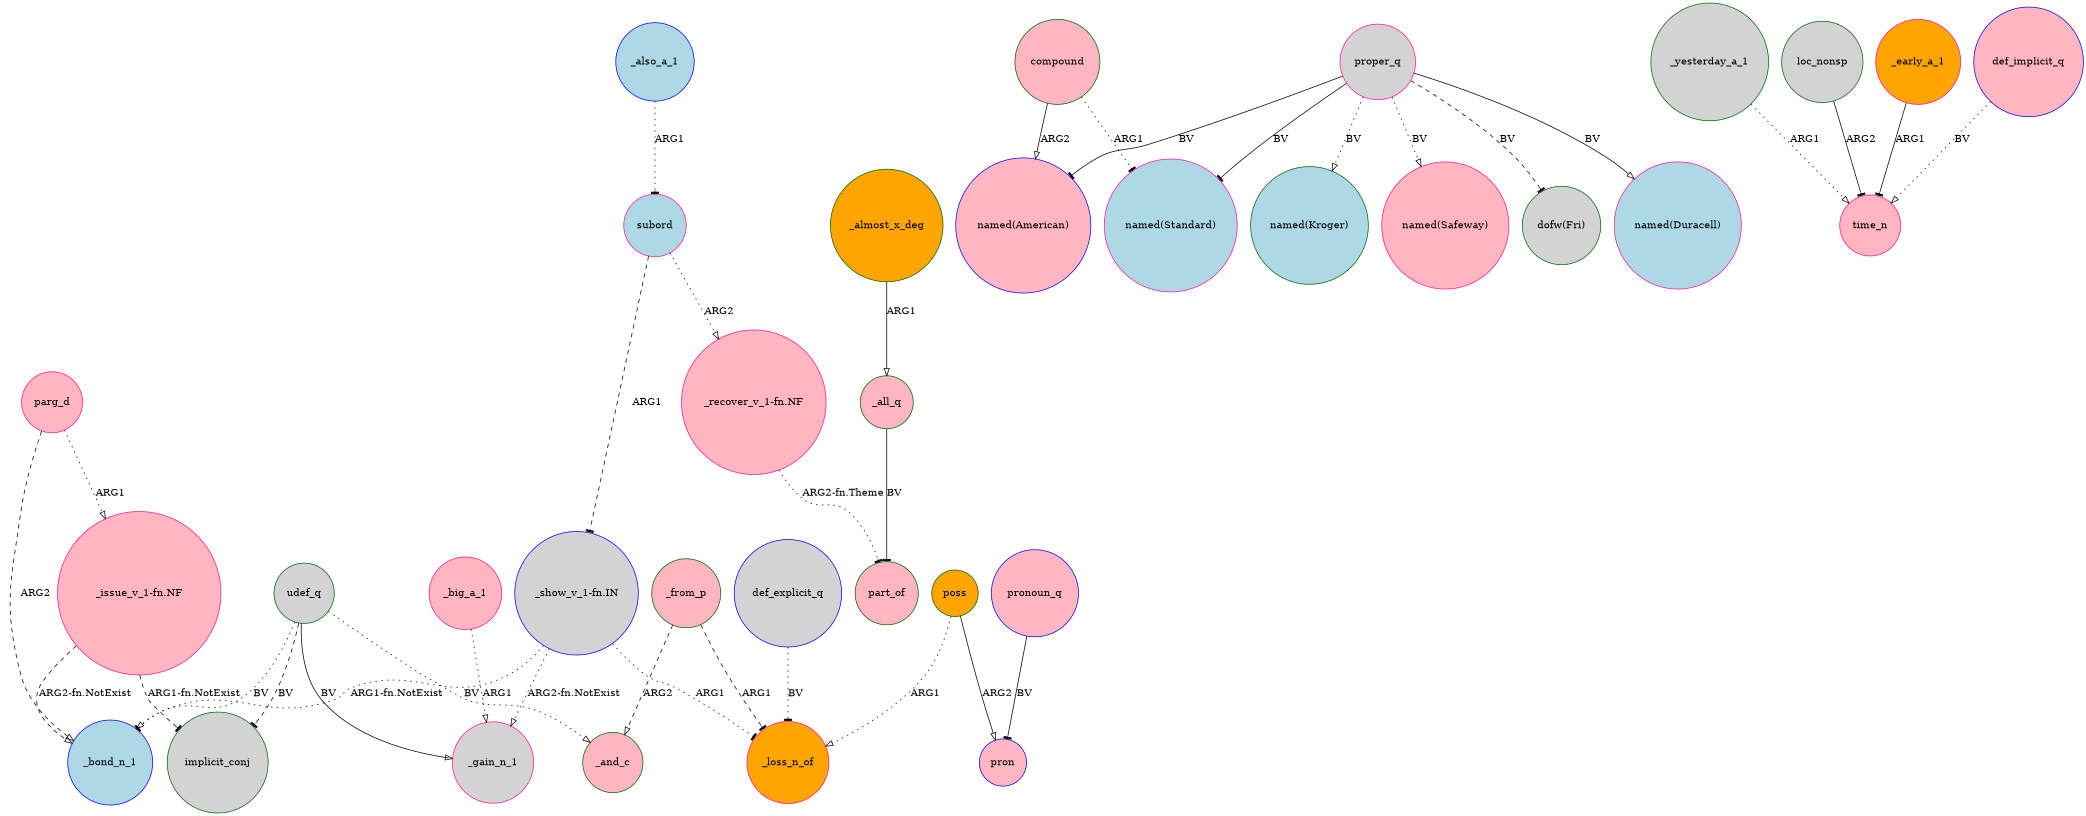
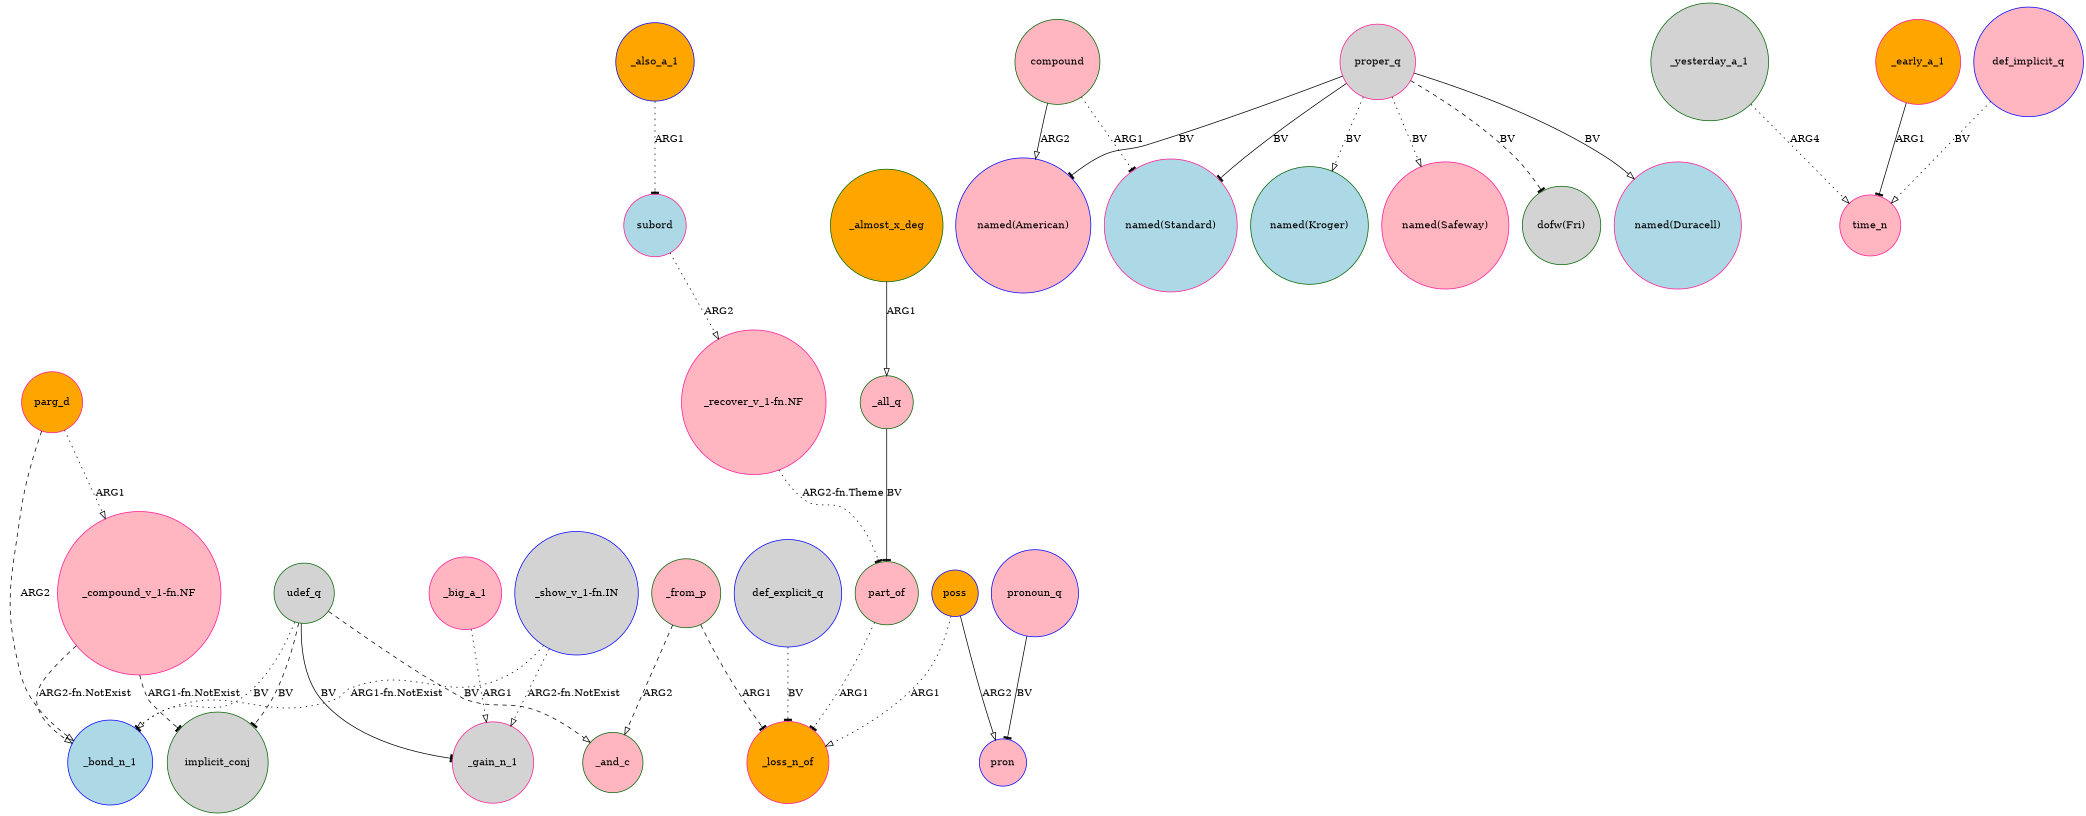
  digraph {
    node [color=deeppink fillcolor=lightpink shape=circle style=filled]
    edge [arrowhead=tee style=dotted]
    part_of [color=darkgreen]
    _loss_n_of [fillcolor=orange]
    subord [fillcolor=lightblue]
    "_show_v_1-fn.IN" [color=blue fillcolor=lightgrey]
    "_recover_v_1-fn.NF"
    _bond_n_1 [color=blue fillcolor=lightblue]
    _gain_n_1 [fillcolor=lightgrey]
    _from_p [color=darkgreen]
    _and_c [color=darkgreen]
    proper_q [fillcolor=lightgrey]
    "dofw(Fri)" [color=darkgreen fillcolor=lightgrey]
    "named(American)" [color=blue]
    "named(Standard)" [fillcolor=lightblue]
    "named(Duracell)" [fillcolor=lightblue]
    "named(Kroger)" [color=darkgreen fillcolor=lightblue]
    "named(Safeway)"
    _yesterday_a_1 [color=darkgreen fillcolor=lightgrey]
    time_n
    _almost_x_deg [color=darkgreen fillcolor=orange]
    _all_q [color=darkgreen]
-   poss [color=darkgreen fillcolor=orange]
+   poss [color=blue fillcolor=orange]
    pron [color=blue]
-   parg_d
-   "_issue_v_1-fn.NF"
+   parg_d [fillcolor=orange]
+   "_issue_v_1-fn.NF" [label="_compound_v_1-fn.NF"]
    implicit_conj [color=darkgreen fillcolor=lightgrey]
    udef_q [color=darkgreen fillcolor=lightgrey]
    def_explicit_q [color=blue fillcolor=lightgrey]
    compound [color=darkgreen]
-   loc_nonsp [color=darkgreen fillcolor=lightgrey]
    pronoun_q [color=blue]
    _big_a_1
-   _also_a_1 [color=blue fillcolor=lightblue]
+   _also_a_1 [color=blue fillcolor=orange]
    _early_a_1 [fillcolor=orange]
    def_implicit_q [color=blue]
-   "_show_v_1-fn.IN" -> _loss_n_of [label=ARG1]
-   subord -> "_show_v_1-fn.IN" [label=ARG1 style=dashed]
+   part_of -> _loss_n_of [label=ARG1]
    subord -> "_recover_v_1-fn.NF" [arrowhead=onormal label=ARG2]
    "_show_v_1-fn.IN" -> _bond_n_1 [arrowhead=onormal label="ARG1-fn.NotExist"]
    "_show_v_1-fn.IN" -> _gain_n_1 [arrowhead=onormal label="ARG2-fn.NotExist"]
    "_recover_v_1-fn.NF" -> part_of [label="ARG2-fn.Theme"]
    _from_p -> _loss_n_of [label=ARG1 style=dashed]
    _from_p -> _and_c [arrowhead=onormal label=ARG2 style=dashed]
    proper_q -> "dofw(Fri)" [label=BV style=dashed]
    proper_q -> "named(American)" [label=BV style=solid]
    proper_q -> "named(Standard)" [label=BV style=solid]
    proper_q -> "named(Duracell)" [arrowhead=onormal label=BV style=solid]
    proper_q -> "named(Kroger)" [arrowhead=onormal label=BV]
    proper_q -> "named(Safeway)" [arrowhead=onormal label=BV]
-   _yesterday_a_1 -> time_n [arrowhead=onormal label=ARG1]
+   _yesterday_a_1 -> time_n [arrowhead=onormal label=ARG4]
    _almost_x_deg -> _all_q [arrowhead=onormal label=ARG1 style=solid]
    _all_q -> part_of [label=BV style=solid]
    poss -> _loss_n_of [arrowhead=onormal label=ARG1]
    poss -> pron [arrowhead=onormal label=ARG2 style=solid]
    parg_d -> _bond_n_1 [arrowhead=onormal label=ARG2 style=dashed]
    parg_d -> "_issue_v_1-fn.NF" [arrowhead=onormal label=ARG1]
    "_issue_v_1-fn.NF" -> _bond_n_1 [arrowhead=onormal label="ARG2-fn.NotExist" style=dashed]
    "_issue_v_1-fn.NF" -> implicit_conj [label="ARG1-fn.NotExist" style=dashed]
    udef_q -> _bond_n_1 [label=BV]
-   udef_q -> _gain_n_1 [arrowhead=onormal label=BV style=solid]
-   udef_q -> _and_c [arrowhead=onormal label=BV]
+   udef_q -> _gain_n_1 [label=BV style=solid]
+   udef_q -> _and_c [arrowhead=onormal label=BV style=dashed]
    udef_q -> implicit_conj [label=BV style=dashed]
    def_explicit_q -> _loss_n_of [label=BV]
    compound -> "named(American)" [arrowhead=onormal label=ARG2 style=solid]
    compound -> "named(Standard)" [label=ARG1]
-   loc_nonsp -> time_n [label=ARG2 style=solid]
    pronoun_q -> pron [label=BV style=solid]
    _big_a_1 -> _gain_n_1 [arrowhead=onormal label=ARG1]
    _also_a_1 -> subord [label=ARG1]
    _early_a_1 -> time_n [label=ARG1 style=solid]
    def_implicit_q -> time_n [arrowhead=onormal label=BV]
  }
